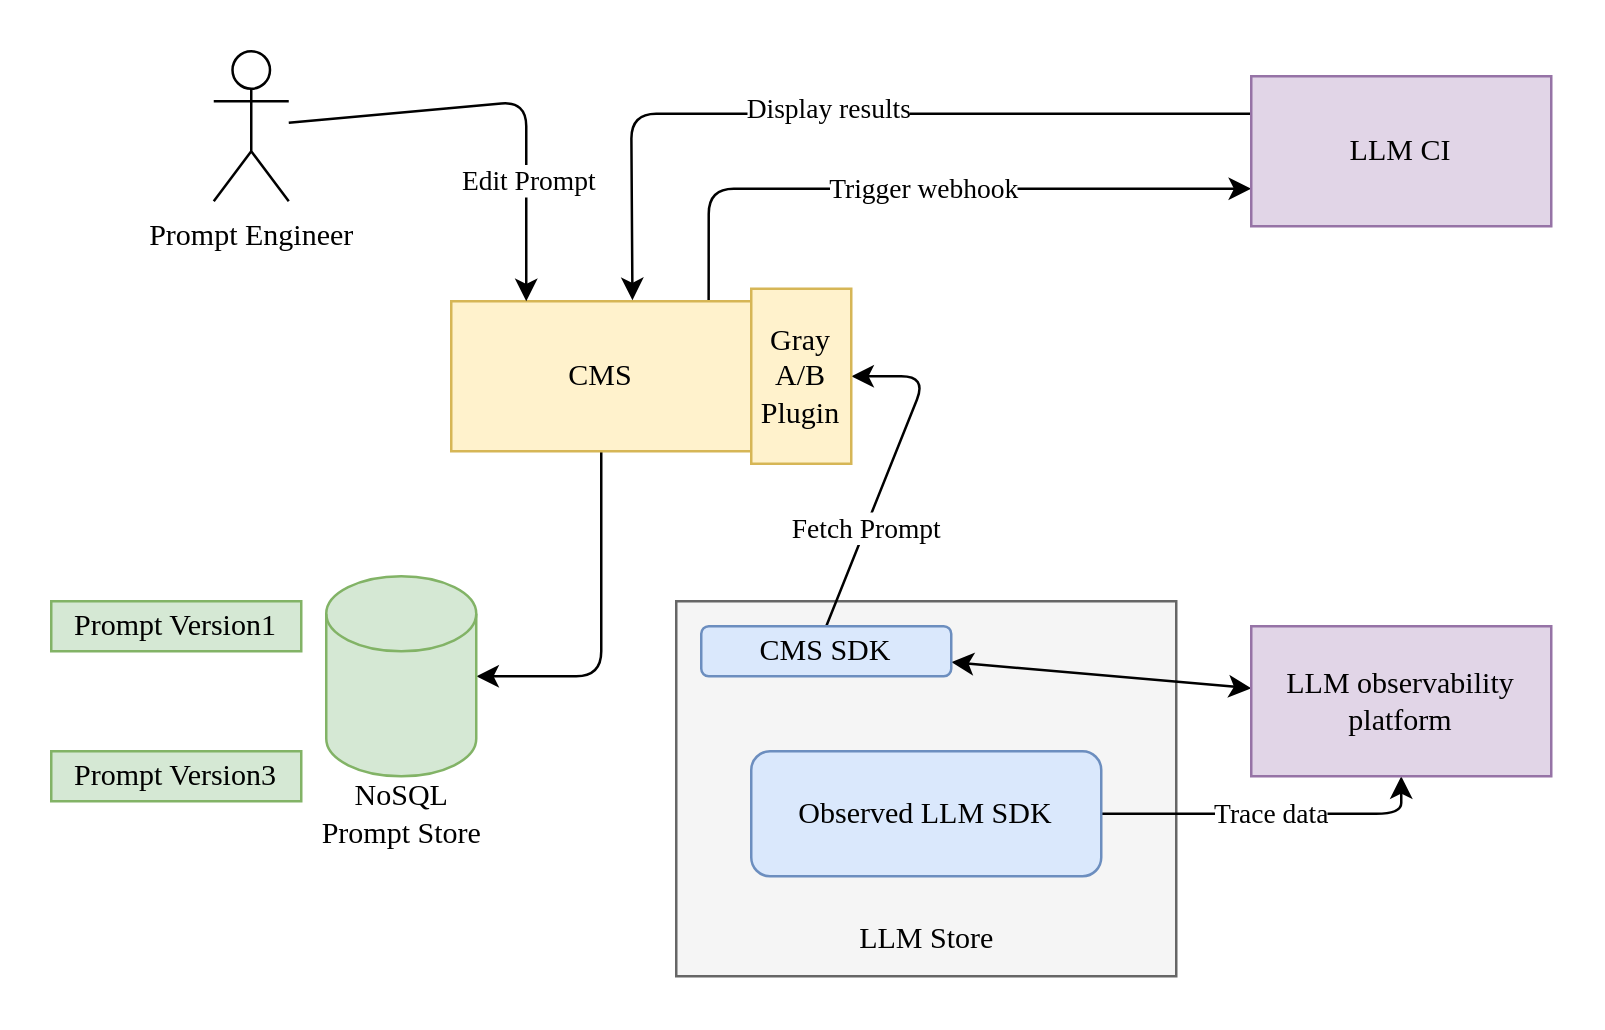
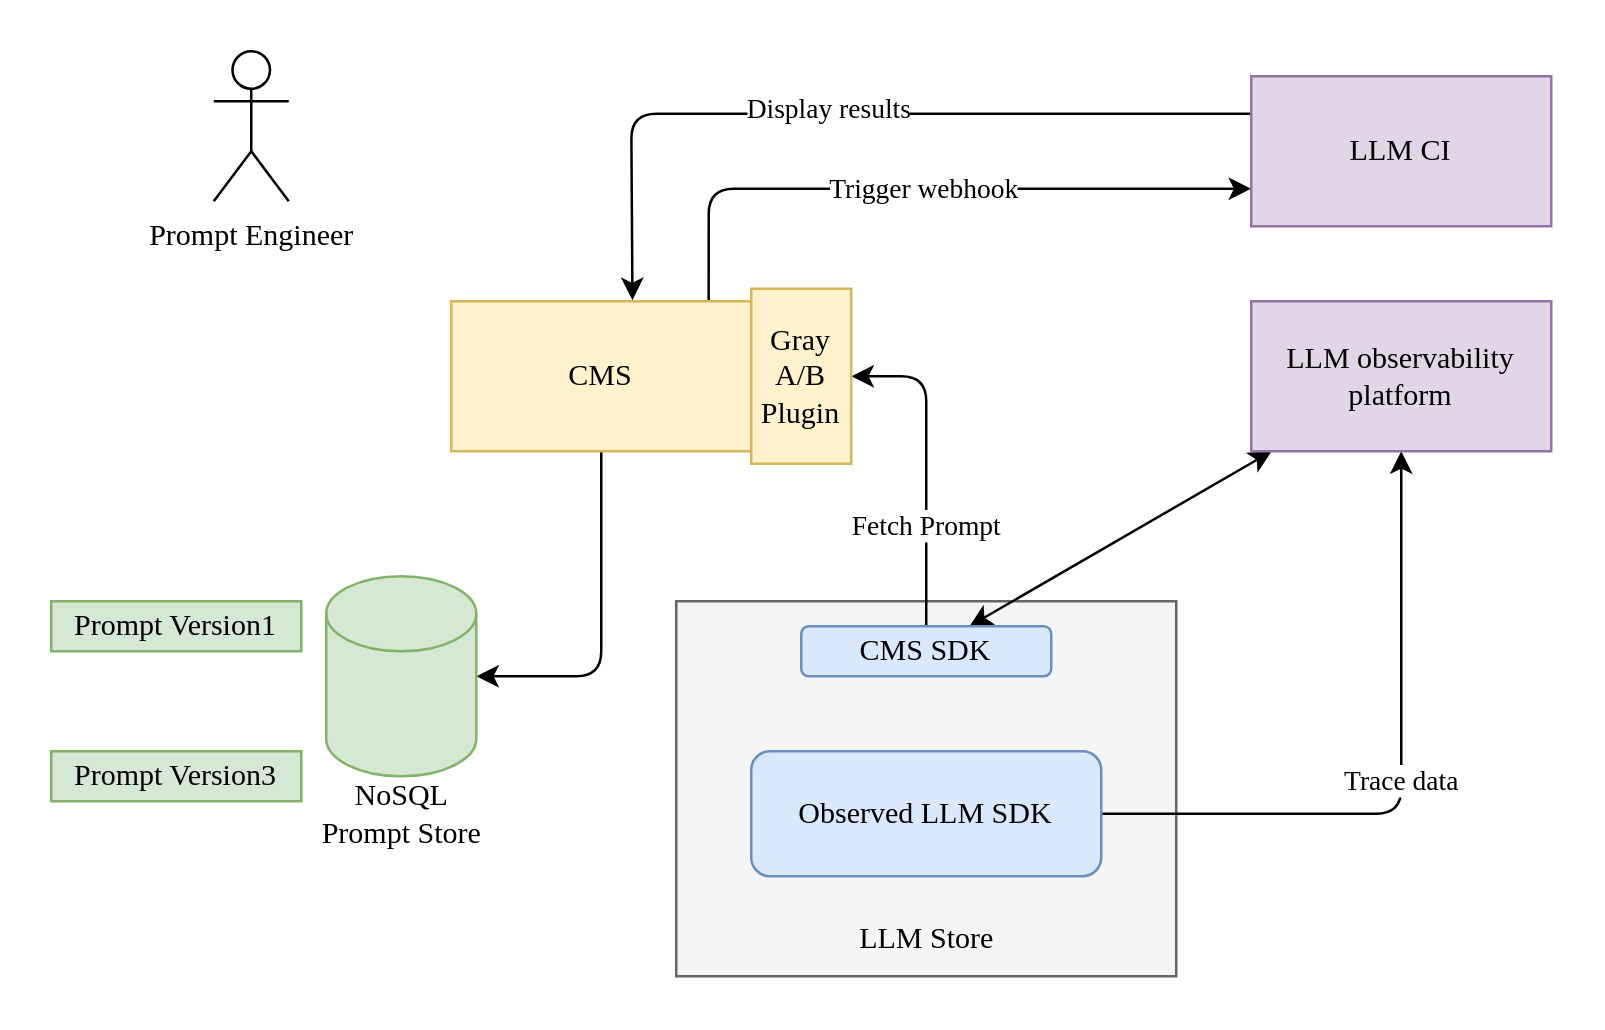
  <mxCell id="0" />
  <mxCell id="1" parent="0" />
  <mxCell id="2" value="" style="whiteSpace=wrap;html=1;fontFamily=Comic Sans MS;fillColor=#f5f5f5;fontColor=#333333;strokeColor=#666666;" parent="1" vertex="1"><mxGeometry x="270" y="240" width="200" height="150" as="geometry" /></mxCell>
  <mxCell id="3" style="edgeStyle=none;html=1;entryX=1;entryY=0.5;entryDx=0;entryDy=0;entryPerimeter=0;fontFamily=Comic Sans MS;" parent="1" source="5" target="13" edge="1"><mxGeometry relative="1" as="geometry"><Array as="points"><mxPoint x="240" y="270" /></Array></mxGeometry></mxCell>
  <mxCell id="4" value="Trigger webhook" style="edgeStyle=none;html=1;exitX=0.858;exitY=0;exitDx=0;exitDy=0;entryX=0;entryY=0.75;entryDx=0;entryDy=0;fontFamily=Comic Sans MS;startArrow=none;startFill=0;exitPerimeter=0;" parent="1" source="5" target="23" edge="1"><mxGeometry relative="1" as="geometry"><Array as="points"><mxPoint x="283" y="75" /></Array></mxGeometry></mxCell>
  <mxCell id="5" value="CMS" style="whiteSpace=wrap;html=1;fontFamily=Comic Sans MS;fillColor=#fff2cc;strokeColor=#d6b656;" parent="1" vertex="1"><mxGeometry x="180" y="120" width="120" height="60" as="geometry" /></mxCell>
  <mxCell id="6" value="Fetch Prompt" style="edgeStyle=none;html=1;exitX=0.5;exitY=0;exitDx=0;exitDy=0;entryX=1;entryY=0.5;entryDx=0;entryDy=0;fontFamily=Comic Sans MS;" parent="1" source="8" target="20" edge="1"><mxGeometry x="-0.385" relative="1" as="geometry"><Array as="points"><mxPoint x="370" y="150" /></Array><mxPoint as="offset" /></mxGeometry></mxCell>
  <mxCell id="7" value="" style="edgeStyle=none;html=1;fontFamily=Comic Sans MS;startArrow=classic;startFill=1;" parent="1" source="8" target="19" edge="1"><mxGeometry relative="1" as="geometry"><mxPoint x="379.091" y="305" as="targetPoint" /></mxGeometry></mxCell>
- <mxCell id="8" value="CMS SDK" style="rounded=1;whiteSpace=wrap;html=1;fontFamily=Comic Sans MS;fillColor=#dae8fc;strokeColor=#6c8ebf;" parent="1" vertex="1"><mxGeometry x="280" y="250" width="100" height="20" as="geometry" /></mxCell>
+ <mxCell id="8" value="CMS SDK" style="rounded=1;whiteSpace=wrap;html=1;fontFamily=Comic Sans MS;fillColor=#dae8fc;strokeColor=#6c8ebf;" parent="1" vertex="1"><mxGeometry x="320" y="250" width="100" height="20" as="geometry" /></mxCell>
  <mxCell id="9" value="LLM Store" style="text;html=1;align=center;verticalAlign=middle;resizable=0;points=[];autosize=1;strokeColor=none;fillColor=none;fontFamily=Comic Sans MS;" parent="1" vertex="1"><mxGeometry x="330" y="360" width="80" height="30" as="geometry" /></mxCell>
- <mxCell id="10" value="" style="edgeStyle=none;html=1;fontFamily=Comic Sans MS;entryX=0.25;entryY=0;entryDx=0;entryDy=0;" parent="1" source="12" target="5" edge="1"><mxGeometry relative="1" as="geometry"><Array as="points"><mxPoint x="210" y="40" /></Array></mxGeometry></mxCell>
- <mxCell id="11" value="Edit Prompt" style="edgeLabel;html=1;align=center;verticalAlign=middle;resizable=0;points=[];fontFamily=Comic Sans MS;" parent="10" vertex="1" connectable="0"><mxGeometry x="0.444" relative="1" as="geometry"><mxPoint as="offset" /></mxGeometry></mxCell>
  <mxCell id="12" value="Prompt Engineer" style="shape=umlActor;verticalLabelPosition=bottom;verticalAlign=top;html=1;outlineConnect=0;fontFamily=Comic Sans MS;" parent="1" vertex="1"><mxGeometry x="85" y="20" width="30" height="60" as="geometry" /></mxCell>
  <mxCell id="13" value="" style="shape=cylinder3;whiteSpace=wrap;html=1;boundedLbl=1;backgroundOutline=1;size=15;fontFamily=Comic Sans MS;fillColor=#d5e8d4;strokeColor=#82b366;" parent="1" vertex="1"><mxGeometry x="130" y="230" width="60" height="80" as="geometry" /></mxCell>
  <mxCell id="14" value="NoSQL&lt;br&gt;Prompt Store" style="text;html=1;align=center;verticalAlign=middle;resizable=0;points=[];autosize=1;strokeColor=none;fillColor=none;fontFamily=Comic Sans MS;" parent="1" vertex="1"><mxGeometry x="110" y="305" width="100" height="40" as="geometry" /></mxCell>
  <mxCell id="15" value="Prompt Version1" style="rounded=0;whiteSpace=wrap;html=1;fontFamily=Comic Sans MS;fillColor=#d5e8d4;strokeColor=#82b366;" parent="1" vertex="1"><mxGeometry x="20" y="240" width="100" height="20" as="geometry" /></mxCell>
  <mxCell id="16" value="Prompt Version3" style="rounded=0;whiteSpace=wrap;html=1;fontFamily=Comic Sans MS;fillColor=#d5e8d4;strokeColor=#82b366;" parent="1" vertex="1"><mxGeometry x="20" y="300" width="100" height="20" as="geometry" /></mxCell>
  <mxCell id="17" value="Trace data" style="edgeStyle=none;html=1;entryX=0.5;entryY=1;entryDx=0;entryDy=0;fontFamily=Comic Sans MS;startArrow=none;startFill=0;exitX=1;exitY=0.5;exitDx=0;exitDy=0;" parent="1" source="18" target="19" edge="1"><mxGeometry relative="1" as="geometry"><Array as="points"><mxPoint x="560" y="325" /></Array></mxGeometry></mxCell>
  <mxCell id="18" value="Observed LLM SDK" style="rounded=1;whiteSpace=wrap;html=1;fontFamily=Comic Sans MS;fillColor=#dae8fc;strokeColor=#6c8ebf;" parent="1" vertex="1"><mxGeometry x="300" y="300" width="140" height="50" as="geometry" /></mxCell>
- <mxCell id="19" value="LLM observability platform" style="whiteSpace=wrap;html=1;fontFamily=Comic Sans MS;fillColor=#e1d5e7;strokeColor=#9673a6;" parent="1" vertex="1"><mxGeometry x="500" y="250" width="120" height="60" as="geometry" /></mxCell>
+ <mxCell id="19" value="LLM observability platform" style="whiteSpace=wrap;html=1;fontFamily=Comic Sans MS;fillColor=#e1d5e7;strokeColor=#9673a6;" parent="1" vertex="1"><mxGeometry x="500" y="120" width="120" height="60" as="geometry" /></mxCell>
  <mxCell id="20" value="Gray&lt;br&gt;A/B&lt;br&gt;Plugin" style="whiteSpace=wrap;html=1;fontFamily=Comic Sans MS;fillColor=#fff2cc;strokeColor=#d6b656;" parent="1" vertex="1"><mxGeometry x="300" y="115" width="40" height="70" as="geometry" /></mxCell>
  <mxCell id="21" style="edgeStyle=none;html=1;exitX=0;exitY=0.25;exitDx=0;exitDy=0;entryX=0.604;entryY=-0.007;entryDx=0;entryDy=0;entryPerimeter=0;fontFamily=Comic Sans MS;startArrow=none;startFill=0;" parent="1" source="23" target="5" edge="1"><mxGeometry relative="1" as="geometry"><Array as="points"><mxPoint x="252" y="45" /></Array></mxGeometry></mxCell>
  <mxCell id="22" value="Display results" style="edgeLabel;html=1;align=center;verticalAlign=middle;resizable=0;points=[];fontFamily=Comic Sans MS;" parent="21" vertex="1" connectable="0"><mxGeometry x="0.051" y="-2" relative="1" as="geometry"><mxPoint as="offset" /></mxGeometry></mxCell>
  <mxCell id="23" value="LLM CI" style="whiteSpace=wrap;html=1;fontFamily=Comic Sans MS;fillColor=#e1d5e7;strokeColor=#9673a6;" parent="1" vertex="1"><mxGeometry x="500" y="30" width="120" height="60" as="geometry" /></mxCell>
